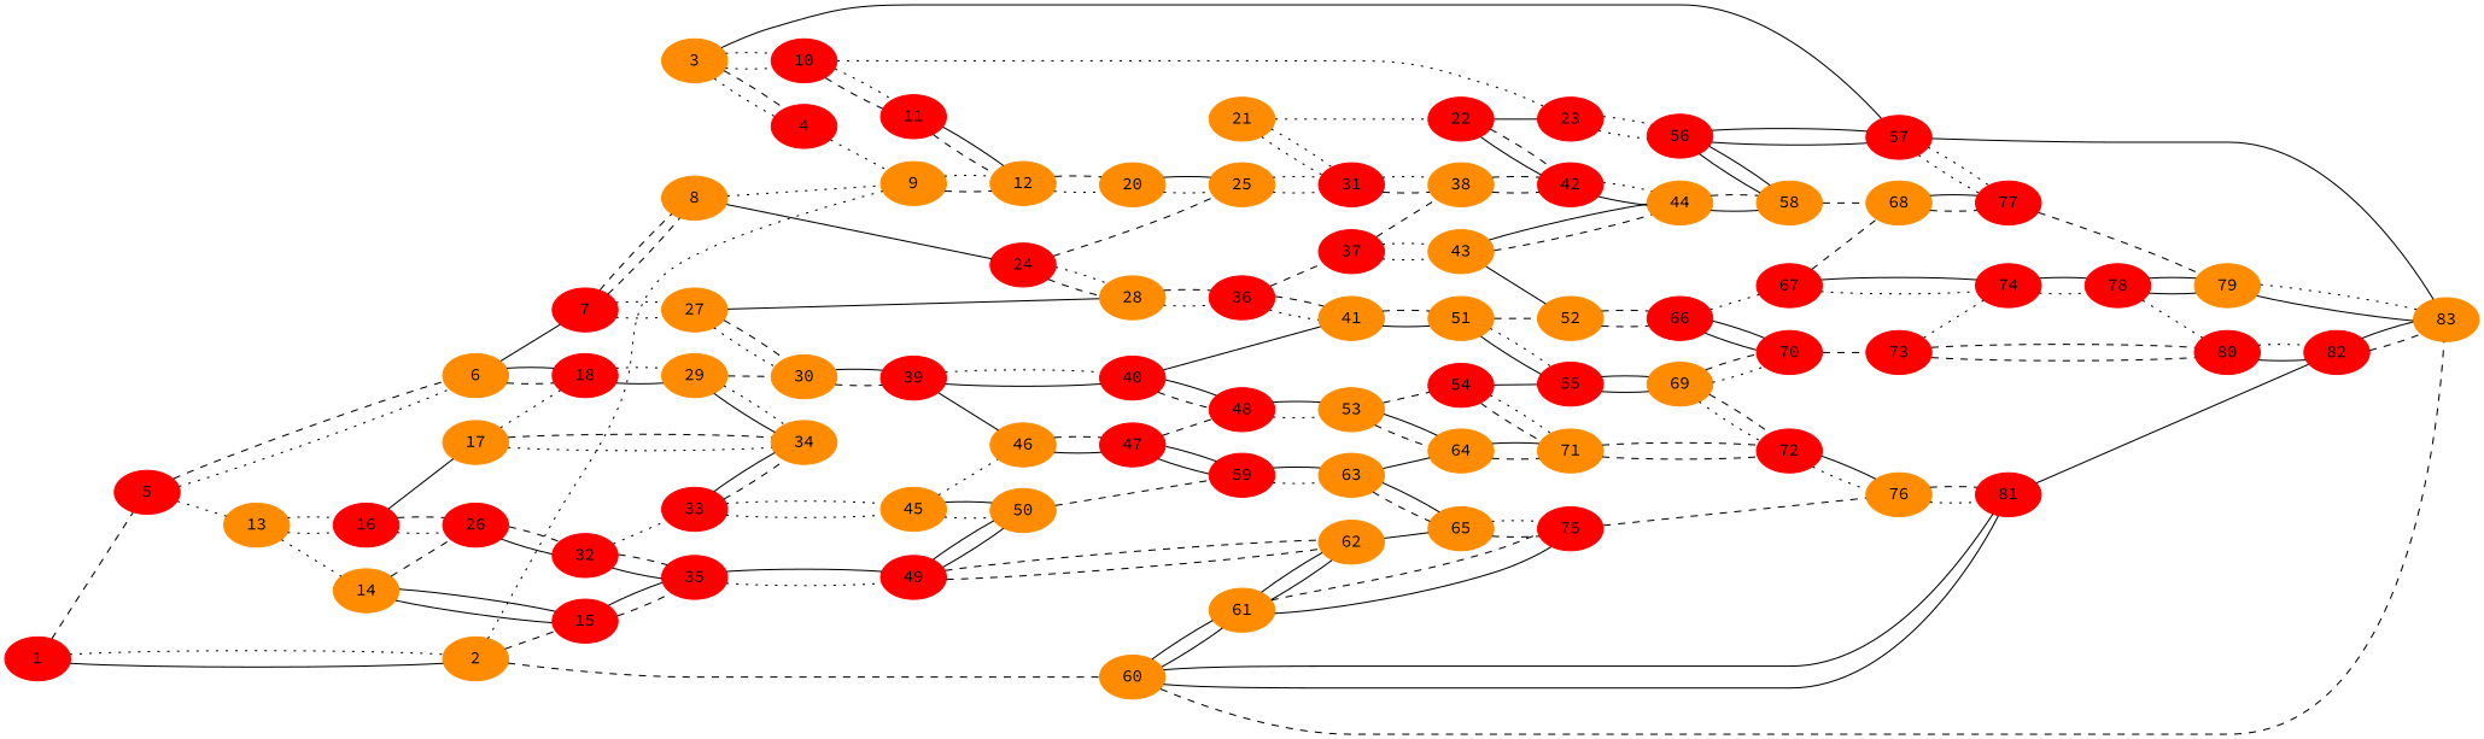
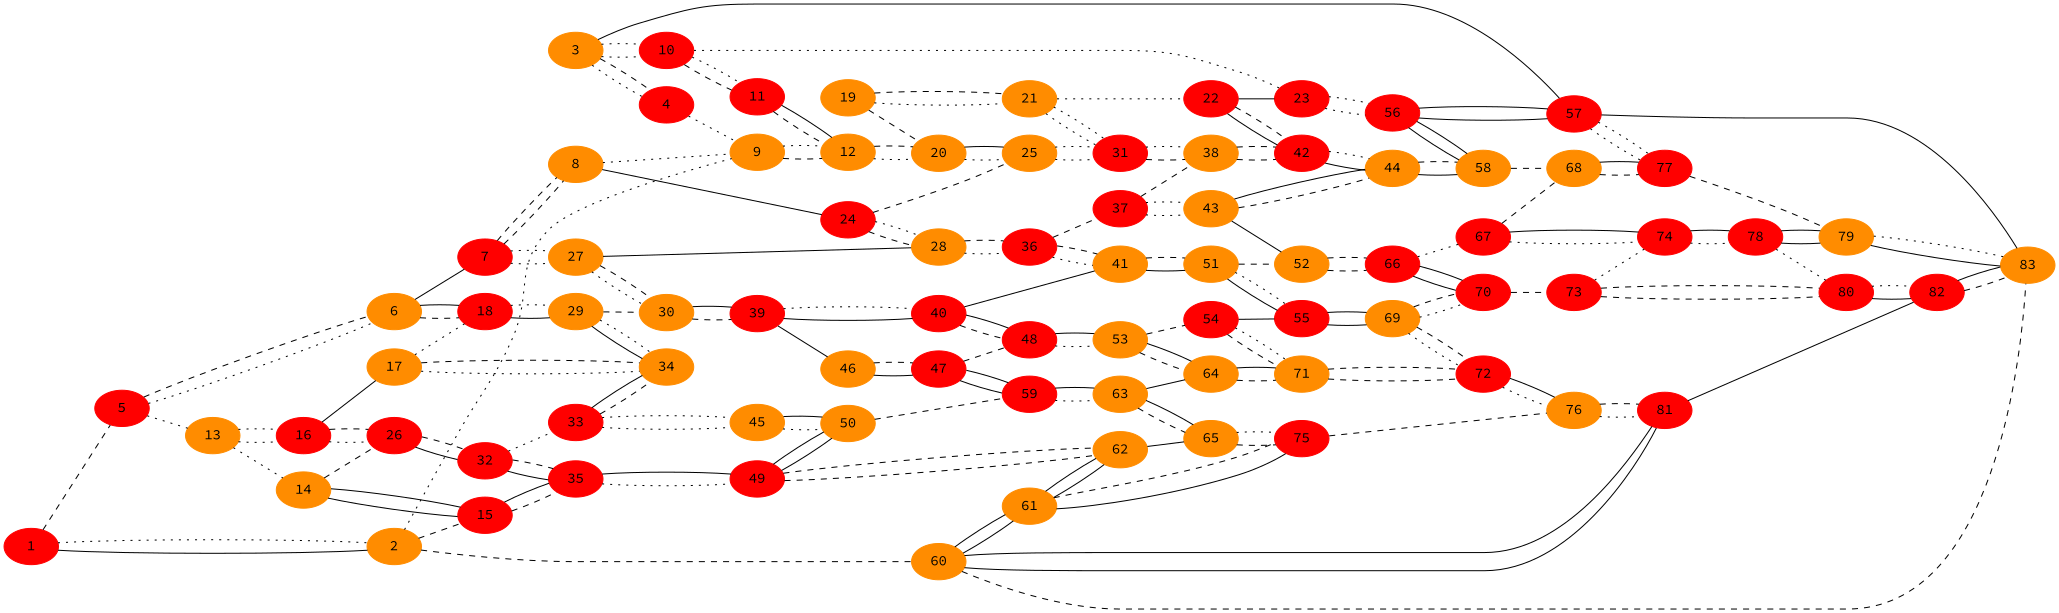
  graph {
    fontname="Source Code Pro"
    rankdir=LR
    node [color=red fontname="Source Code Pro" style=filled]
    edge [fontname="Source Code Pro" style=solid]
    2 [color=darkorange]
    1
    5
    15
    60 [color=darkorange]
    9 [color=darkorange]
    6 [color=darkorange]
    13 [color=darkorange]
    3 [color=darkorange]
    4
    10
    57
    35
    83 [color=darkorange]
    61 [color=darkorange]
    81
    11
    23
    77
    12 [color=darkorange]
    7
    18
    14 [color=darkorange]
    16
    8 [color=darkorange]
    27 [color=darkorange]
    29 [color=darkorange]
    24
    28 [color=darkorange]
    30 [color=darkorange]
    25 [color=darkorange]
    20 [color=darkorange]
    56
    26
    17 [color=darkorange]
    32
    49
    34 [color=darkorange]
+   19 [color=darkorange]
    21 [color=darkorange]
    22
    31
    42
    38 [color=darkorange]
    44 [color=darkorange]
    58 [color=darkorange]
    36
    33
    39
    37
    41 [color=darkorange]
    40
    46 [color=darkorange]
    45 [color=darkorange]
    50 [color=darkorange]
    62 [color=darkorange]
    43 [color=darkorange]
    51 [color=darkorange]
    52 [color=darkorange]
    48
    47
    53 [color=darkorange]
    55
    66
    68 [color=darkorange]
    59
    63 [color=darkorange]
    54
    64 [color=darkorange]
    65 [color=darkorange]
    69 [color=darkorange]
    67
    70
    71 [color=darkorange]
    72
    79 [color=darkorange]
    75
    82
    76 [color=darkorange]
    74
    73
    78
    80
    2 -- 15 [style=dashed]
    2 -- 60 [style=dashed]
    2 -- 9 [style=dotted]
    1 -- 2
    1 -- 2 [style=dotted]
    1 -- 5 [style=dashed]
    5 -- 6 [style=dotted]
    5 -- 6 [style=dashed]
    5 -- 13 [style=dotted]
    15 -- 35 [style=dashed]
    15 -- 35
    60 -- 83 [style=dashed]
    60 -- 61
    60 -- 61
    60 -- 81
    60 -- 81
    9 -- 12 [style=dashed]
    9 -- 12 [style=dotted]
    6 -- 7
    6 -- 18 [style=dashed]
    6 -- 18
    13 -- 14 [style=dotted]
    13 -- 16 [style=dotted]
    13 -- 16 [style=dotted]
    3 -- 4 [style=dotted]
    3 -- 4 [style=dashed]
    3 -- 10 [style=dotted]
    3 -- 10 [style=dotted]
    3 -- 57
    4 -- 9 [style=dotted]
    10 -- 11 [style=dashed]
    10 -- 11 [style=dotted]
    10 -- 23 [style=dotted]
    57 -- 83
    57 -- 77 [style=dotted]
    57 -- 77 [style=dotted]
    35 -- 49 [style=dotted]
    35 -- 49
    61 -- 62
    61 -- 62
    61 -- 75
    61 -- 75 [style=dashed]
    81 -- 82
    11 -- 12 [style=dashed]
    11 -- 12
    23 -- 56 [style=dotted]
    23 -- 56 [style=dotted]
    77 -- 79 [style=dashed]
    12 -- 20 [style=dotted]
    12 -- 20 [style=dashed]
    7 -- 8 [style=dashed]
    7 -- 8 [style=dashed]
    7 -- 27 [style=dotted]
    7 -- 27 [style=dotted]
    18 -- 29
    18 -- 29 [style=dotted]
    14 -- 15
    14 -- 15
    14 -- 26 [style=dashed]
    16 -- 26 [style=dotted]
    16 -- 26 [style=dashed]
    16 -- 17
    8 -- 9 [style=dotted]
    8 -- 24
    27 -- 28
    27 -- 30 [style=dotted]
    27 -- 30 [style=dashed]
    29 -- 30 [style=dashed]
    29 -- 34
    29 -- 34 [style=dotted]
    24 -- 28 [style=dashed]
    24 -- 28 [style=dotted]
    24 -- 25 [style=dashed]
    28 -- 36 [style=dotted]
    28 -- 36 [style=dashed]
    30 -- 39 [style=dashed]
    30 -- 39
    25 -- 31 [style=dotted]
    25 -- 31 [style=dotted]
    20 -- 25 [style=dotted]
    20 -- 25
    56 -- 57
    56 -- 57
    56 -- 58
    56 -- 58
    26 -- 32
    26 -- 32 [style=dashed]
    17 -- 18 [style=dotted]
    17 -- 34 [style=dotted]
    17 -- 34 [style=dashed]
    32 -- 35
    32 -- 35 [style=dashed]
    32 -- 33 [style=dotted]
    49 -- 50
    49 -- 50
    49 -- 62 [style=dashed]
    49 -- 62 [style=dashed]
+   19 -- 20 [style=dashed]
+   19 -- 21 [style=dotted]
+   19 -- 21 [style=dashed]
    21 -- 22 [style=dotted]
    21 -- 31 [style=dotted]
    21 -- 31 [style=dotted]
    22 -- 23
    22 -- 42
    22 -- 42 [style=dashed]
    31 -- 38 [style=dashed]
    31 -- 38 [style=dotted]
    42 -- 44
    42 -- 44 [style=dotted]
    38 -- 42 [style=dashed]
    38 -- 42 [style=dashed]
    44 -- 58
    44 -- 58 [style=dashed]
    58 -- 68 [style=dashed]
    36 -- 37 [style=dashed]
    36 -- 41 [style=dotted]
    36 -- 41 [style=dashed]
    33 -- 34 [style=dashed]
    33 -- 34
    33 -- 45 [style=dotted]
    33 -- 45 [style=dotted]
    39 -- 40
    39 -- 40 [style=dotted]
    39 -- 46
    37 -- 38 [style=dashed]
    37 -- 43 [style=dotted]
    37 -- 43 [style=dotted]
    41 -- 51
    41 -- 51 [style=dashed]
    40 -- 41
    40 -- 48 [style=dashed]
    40 -- 48
    46 -- 47
    46 -- 47 [style=dashed]
-   45 -- 46 [style=dotted]
    45 -- 50 [style=dotted]
    45 -- 50
    50 -- 59 [style=dashed]
    62 -- 65
    43 -- 44 [style=dashed]
    43 -- 44
    43 -- 52
    51 -- 52 [style=dashed]
    51 -- 55
    51 -- 55 [style=dotted]
    52 -- 66 [style=dashed]
    52 -- 66 [style=dashed]
    48 -- 53 [style=dotted]
    48 -- 53
    47 -- 48 [style=dashed]
    47 -- 59
    47 -- 59
    53 -- 54 [style=dashed]
    53 -- 64 [style=dashed]
    53 -- 64
    55 -- 69
    55 -- 69
    66 -- 67 [style=dotted]
    66 -- 70
    66 -- 70
    68 -- 77 [style=dashed]
    68 -- 77
    59 -- 63 [style=dotted]
    59 -- 63
    63 -- 64
    63 -- 65 [style=dashed]
    63 -- 65
    54 -- 55
    54 -- 71 [style=dashed]
    54 -- 71 [style=dotted]
    64 -- 71 [style=dashed]
    64 -- 71
    65 -- 75 [style=dashed]
    65 -- 75 [style=dotted]
    69 -- 70 [style=dotted]
    69 -- 70 [style=dashed]
    69 -- 72 [style=dotted]
    69 -- 72 [style=dashed]
    67 -- 68 [style=dashed]
    67 -- 74 [style=dotted]
    67 -- 74
    70 -- 73 [style=dashed]
    71 -- 72 [style=dashed]
    71 -- 72 [style=dashed]
    72 -- 76 [style=dotted]
    72 -- 76
    79 -- 83
    79 -- 83 [style=dotted]
    75 -- 76 [style=dashed]
    82 -- 83 [style=dashed]
    82 -- 83
    76 -- 81 [style=dotted]
    76 -- 81 [style=dashed]
    74 -- 78 [style=dotted]
    74 -- 78
    73 -- 74 [style=dotted]
    73 -- 80 [style=dashed]
    73 -- 80 [style=dashed]
    78 -- 79
    78 -- 79
    78 -- 80 [style=dotted]
    80 -- 82
    80 -- 82 [style=dotted]
  }
